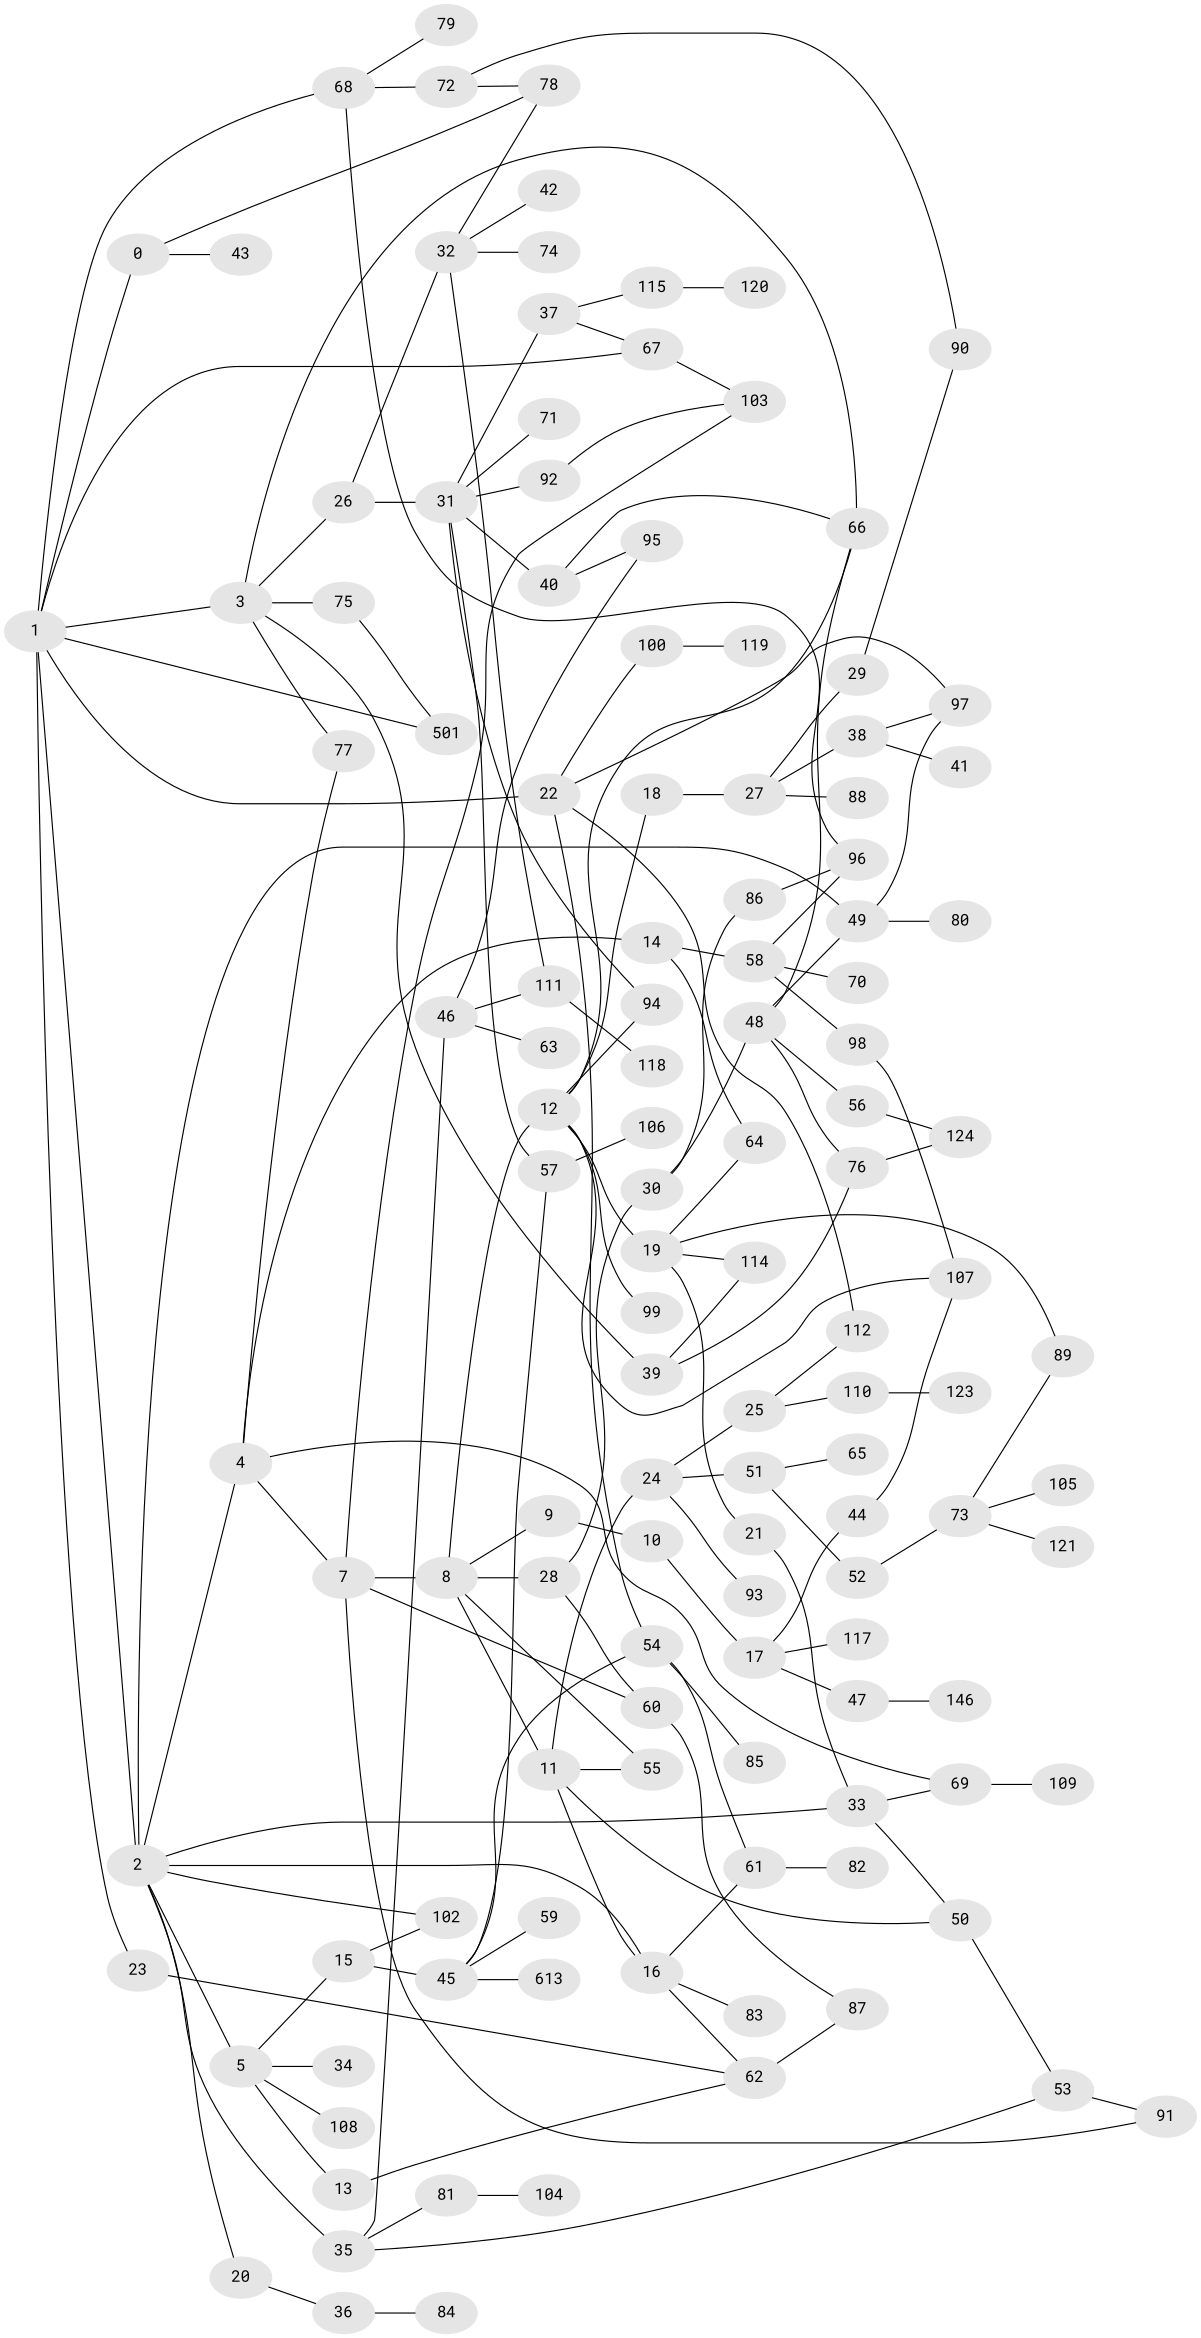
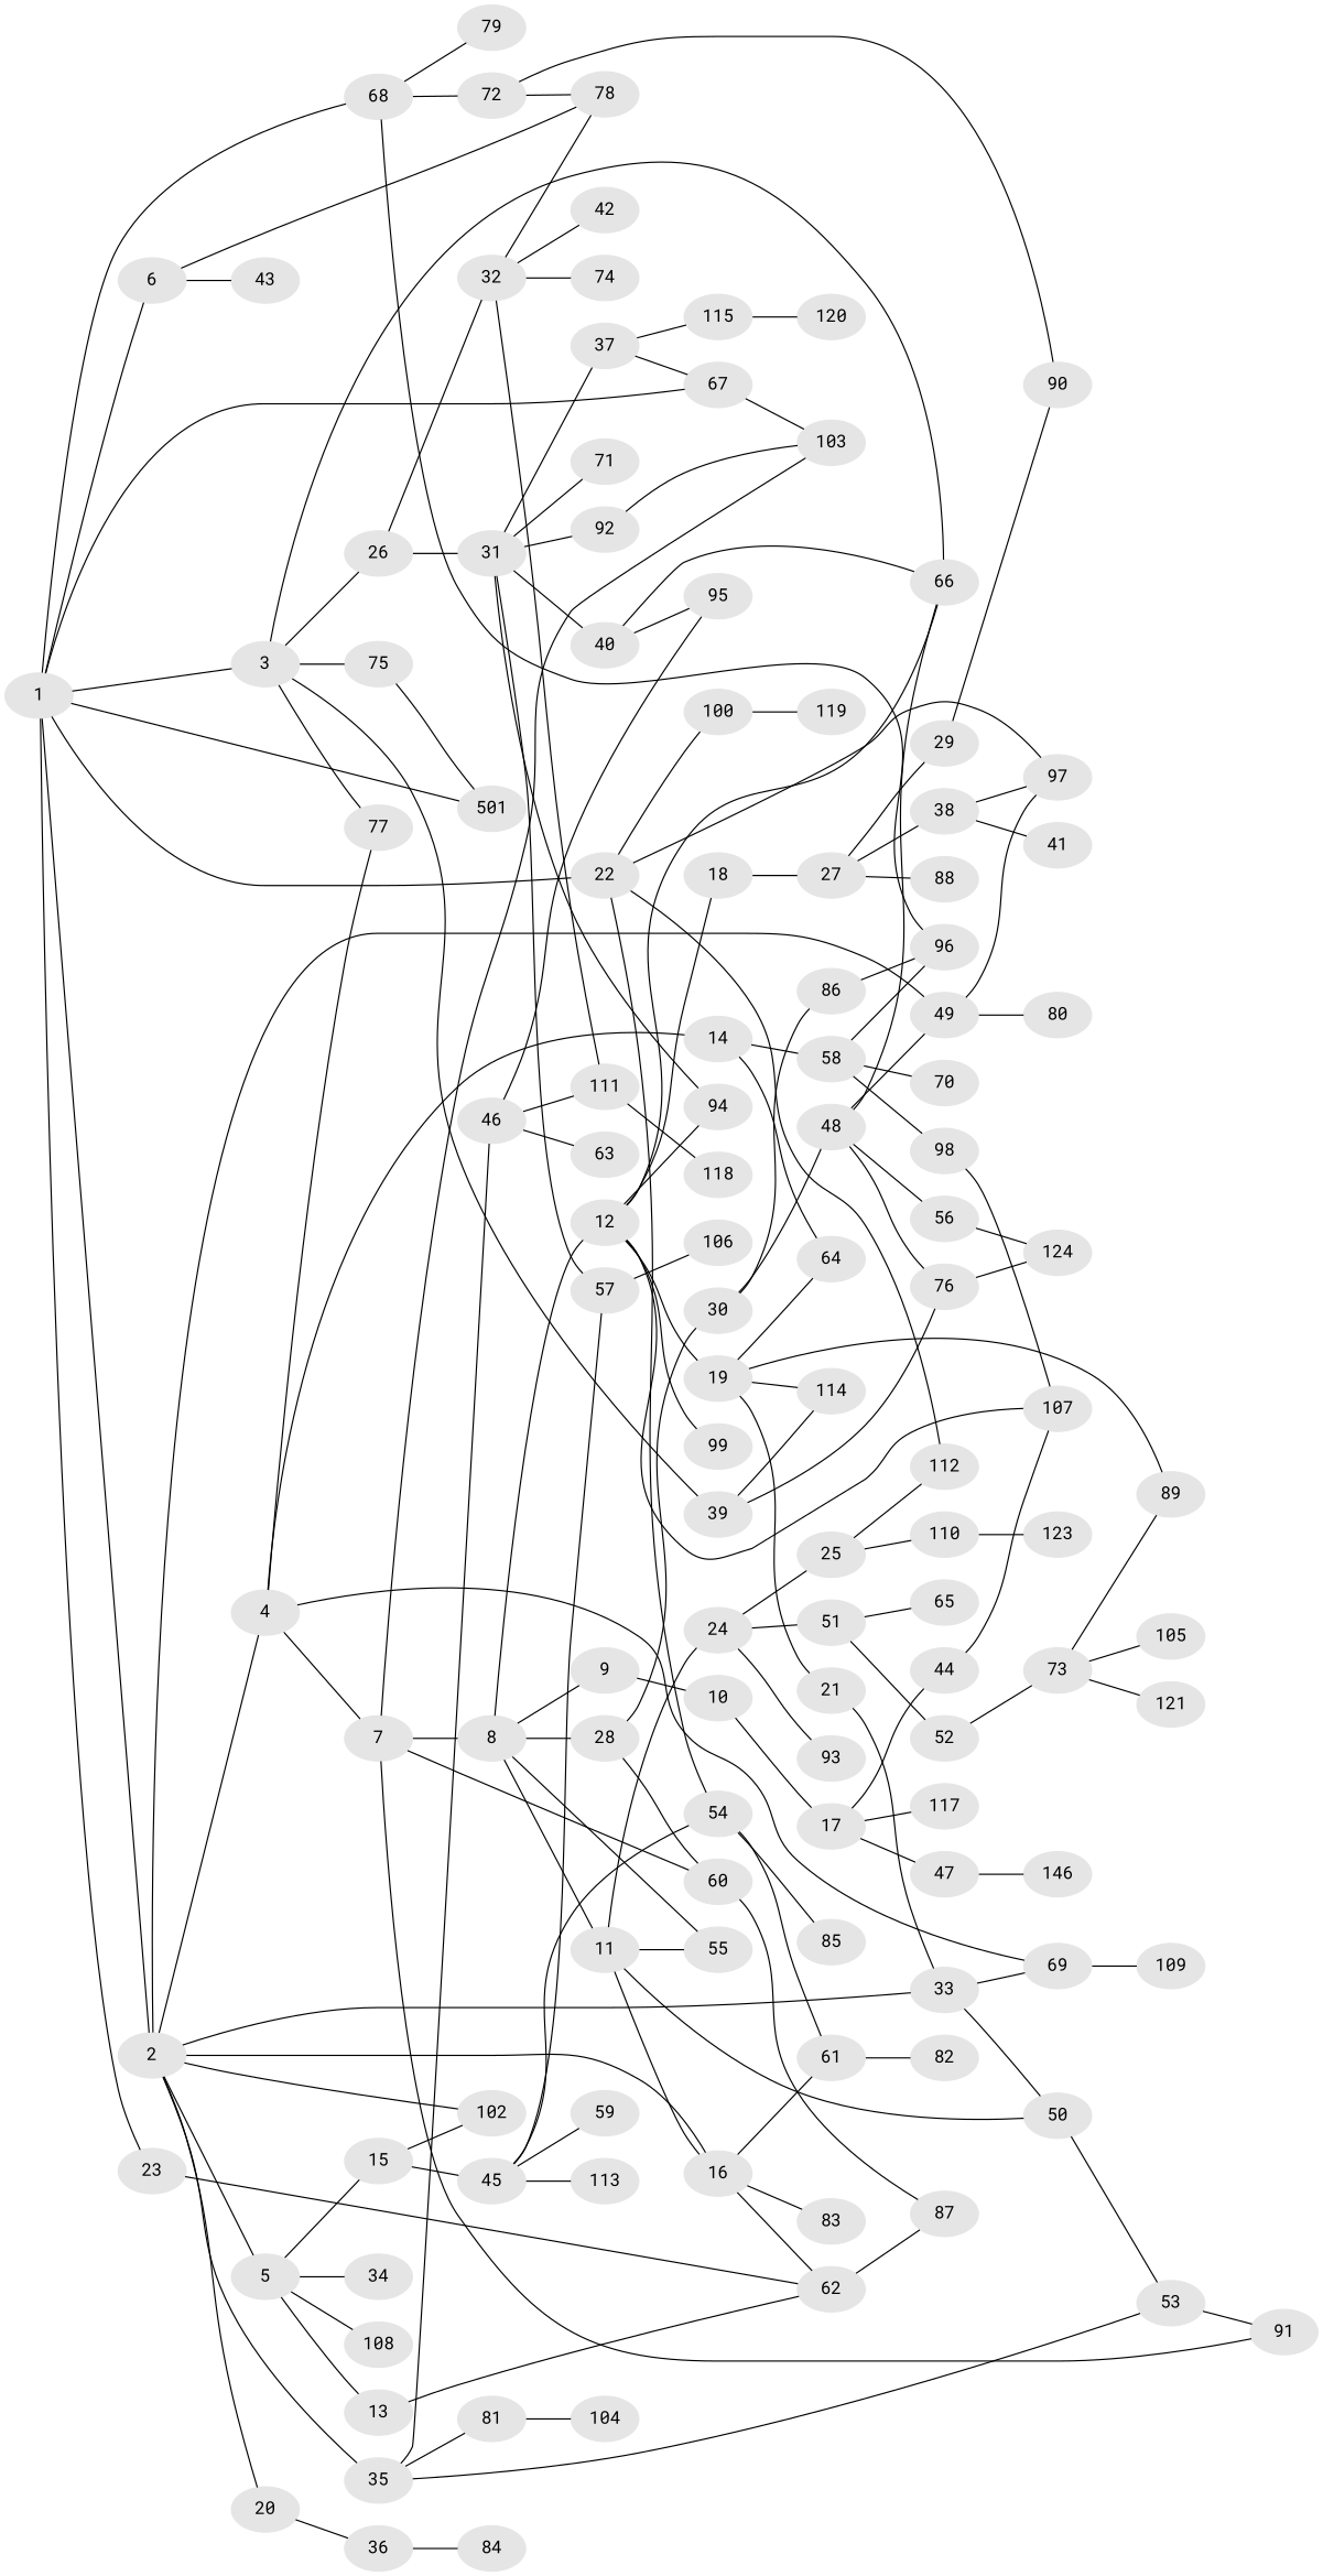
  graph {
    fontname="Roboto Mono"
    rankdir=LR
    node [color=gray90 fontname="Roboto Mono" style=filled]
    edge [fontname="Roboto Mono"]
    1
    2
    3
-   6 [label=0]
+   6
    22
    23
    67
    68
    n9 [label=501]
    4
    5
    16
    20
    33
    35
    49
    102
    26
    39
    66
    75
    77
    43
    78
    54
    97
    100
    112
    62
    103
    96
    72
    79
    7
    14
    69
    13
    15
    34
    108
    61
    83
    36
    50
    46
    53
    81
    80
    31
    32
    114
    76
    8
    60
    91
    58
    64
    109
    45
    9
    11
    12
    28
    55
    87
    10
    24
    18
    19
    94
    99
    107
    30
    17
    44
    47
    117
    25
    51
    93
    27
    21
    89
    70
    98
    57
    59
-   113 [label=613]
+   113
    82
    n90 [label=146]
    29
    38
    88
    84
    85
    119
    110
    52
    65
    123
    37
    40
    71
    92
    42
    74
    111
    90
    41
    48
    86
    56
    115
    95
    106
    118
    63
    104
    120
    n120 [label=124]
    73
    105
    121
    1 -- 2
    1 -- 3
    1 -- 6
    1 -- 22
    1 -- 23
    1 -- 67
    1 -- 68
    1 -- n9
    2 -- 4
    2 -- 5
    2 -- 16
    2 -- 20
    2 -- 33
    2 -- 35
    2 -- 49
    2 -- 102
    3 -- 26
    3 -- 39
    3 -- 66
    3 -- 75
    3 -- 77
    6 -- 43
    6 -- 78
    22 -- 54
    22 -- 97
    22 -- 100
    22 -- 112
    23 -- 62
    67 -- 103
    68 -- 96
    68 -- 72
    68 -- 79
    4 -- 77
    4 -- 7
    4 -- 14
    4 -- 69
    5 -- 13
    5 -- 15
    5 -- 34
    5 -- 108
    16 -- 62
    16 -- 61
    16 -- 83
    20 -- 36
    33 -- 69
    33 -- 50
    35 -- 46
    35 -- 53
    35 -- 81
    49 -- 97
    49 -- 80
    26 -- 31
    26 -- 32
    39 -- 114
    39 -- 76
    75 -- n9
    54 -- 61
    54 -- 85
    100 -- 119
    62 -- 87
    72 -- 78
    72 -- 90
    7 -- 103
    7 -- 8
    7 -- 60
    7 -- 91
    14 -- 58
    14 -- 64
    69 -- 109
    13 -- 62
    15 -- 102
    15 -- 45
    61 -- 82
    36 -- 84
    50 -- 53
    46 -- 111
    46 -- 95
    46 -- 63
    53 -- 91
    81 -- 104
    31 -- 94
    31 -- 57
    31 -- 37
    31 -- 40
    31 -- 71
    31 -- 92
    32 -- 78
    32 -- 42
    32 -- 74
    32 -- 111
    76 -- n120
    8 -- 9
    8 -- 11
    8 -- 12
    8 -- 28
    8 -- 55
    60 -- 87
    58 -- 96
    58 -- 70
    58 -- 98
    45 -- 54
    45 -- 57
    45 -- 59
    45 -- 113
    9 -- 10
    11 -- 16
    11 -- 50
    11 -- 55
    11 -- 24
    12 -- 66
    12 -- 18
    12 -- 19
    12 -- 94
    12 -- 99
    12 -- 107
    28 -- 60
    28 -- 30
    10 -- 17
    24 -- 25
    24 -- 51
    24 -- 93
    18 -- 27
    19 -- 114
    19 -- 64
    19 -- 21
    19 -- 89
    30 -- 48
    30 -- 86
    17 -- 44
    17 -- 47
    17 -- 117
    44 -- 107
    47 -- n90
    25 -- 112
    25 -- 110
    51 -- 52
    51 -- 65
    27 -- 29
    27 -- 38
    27 -- 88
    21 -- 33
    98 -- 107
    57 -- 106
    29 -- 90
    38 -- 97
    38 -- 41
    110 -- 123
    52 -- 73
    37 -- 67
    37 -- 115
    40 -- 66
    40 -- 95
    92 -- 103
    111 -- 118
    48 -- 49
    48 -- 66
    48 -- 76
    48 -- 56
    86 -- 96
    56 -- n120
    115 -- 120
    73 -- 89
    73 -- 105
    73 -- 121
  }
